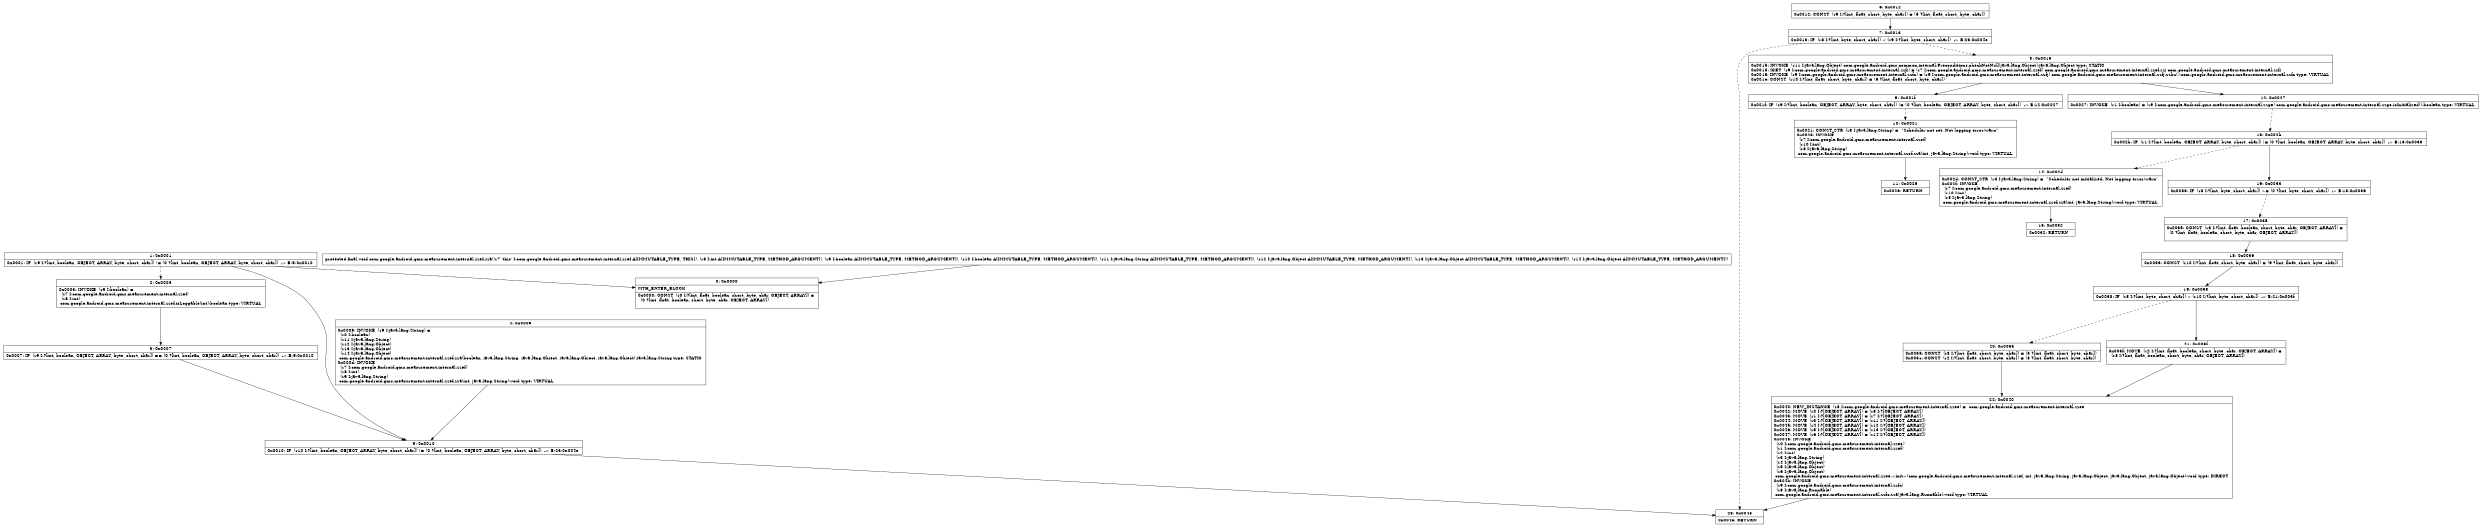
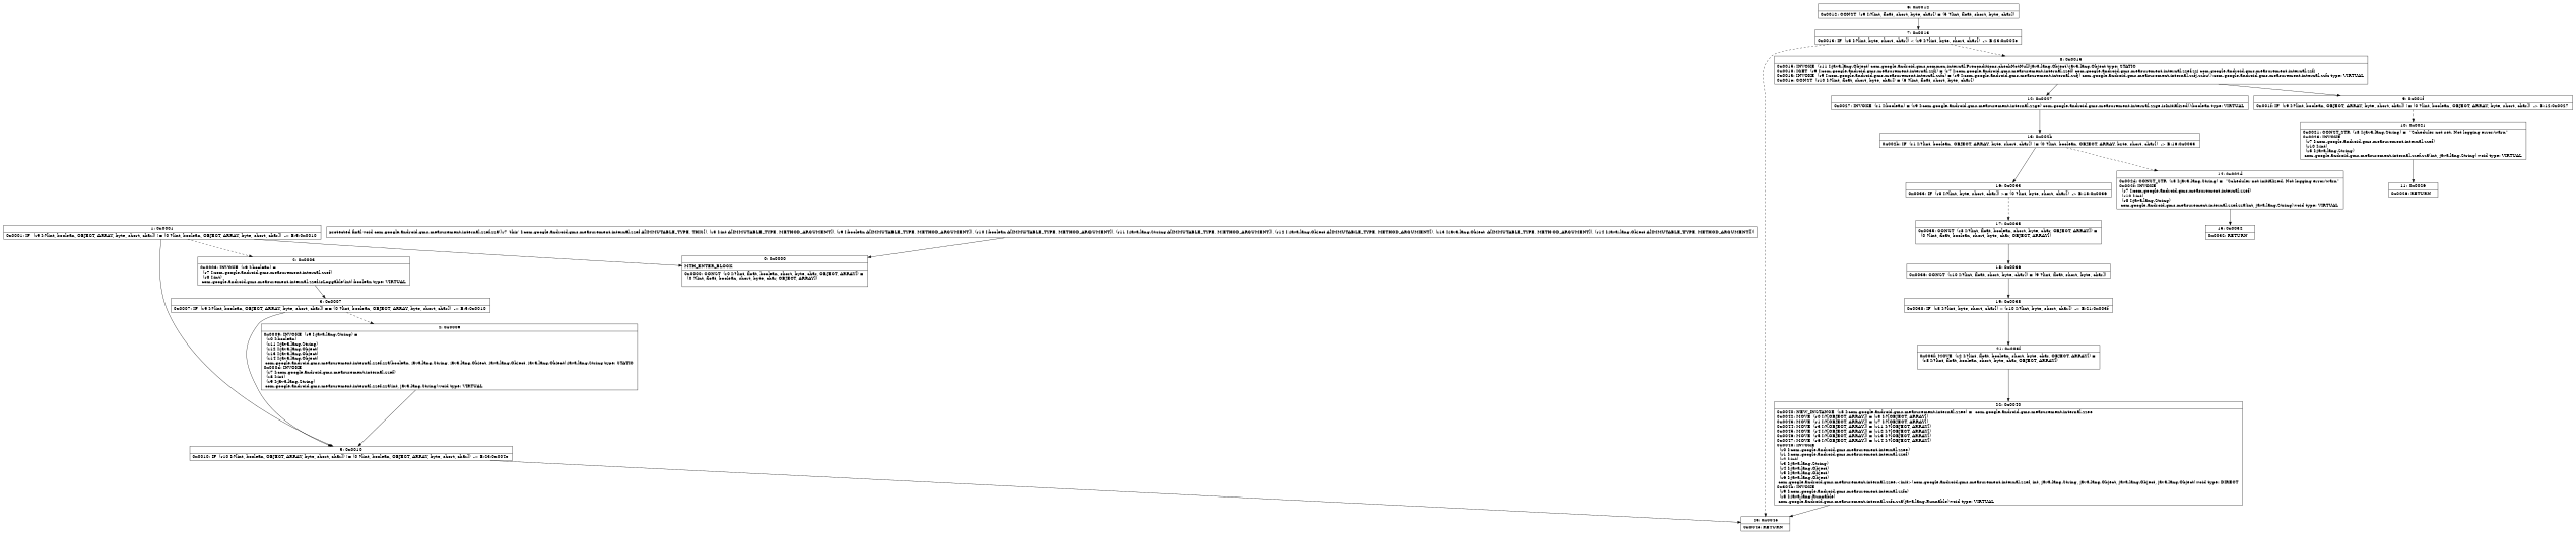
  digraph {
    node [shape=record]
    n1 [label="{0\:\ 0x0000|MTH_ENTER_BLOCK\l|0x0000: CONST  (r0 I:?[int, float, boolean, short, byte, char, OBJECT, ARRAY]) = \l  (0 ?[int, float, boolean, short, byte, char, OBJECT, ARRAY])\l \l}"]
    n2 [label="{1\:\ 0x0001|0x0001: IF  (r9 I:?[int, boolean, OBJECT, ARRAY, byte, short, char]) != (0 ?[int, boolean, OBJECT, ARRAY, byte, short, char])  \-\> B:5:0x0010 \l}"]
    n3 [label="{2\:\ 0x0003|0x0003: INVOKE  (r9 I:boolean) = \l  (r7 I:com.google.android.gms.measurement.internal.zzef)\l  (r8 I:int)\l com.google.android.gms.measurement.internal.zzef.isLoggable(int):boolean type: VIRTUAL \l}"]
    n4 [label="{5\:\ 0x0010|0x0010: IF  (r10 I:?[int, boolean, OBJECT, ARRAY, byte, short, char]) != (0 ?[int, boolean, OBJECT, ARRAY, byte, short, char])  \-\> B:23:0x004e \l}"]
    n5 [label="{3\:\ 0x0007|0x0007: IF  (r9 I:?[int, boolean, OBJECT, ARRAY, byte, short, char]) == (0 ?[int, boolean, OBJECT, ARRAY, byte, short, char])  \-\> B:5:0x0010 \l}"]
    n6 [label="{23\:\ 0x004e|0x004e: RETURN   \l}"]
    n7 [label="{4\:\ 0x0009|0x0009: INVOKE  (r9 I:java.lang.String) = \l  (r0 I:boolean)\l  (r11 I:java.lang.String)\l  (r12 I:java.lang.Object)\l  (r13 I:java.lang.Object)\l  (r14 I:java.lang.Object)\l com.google.android.gms.measurement.internal.zzef.zza(boolean, java.lang.String, java.lang.Object, java.lang.Object, java.lang.Object):java.lang.String type: STATIC \l0x000d: INVOKE  \l  (r7 I:com.google.android.gms.measurement.internal.zzef)\l  (r8 I:int)\l  (r9 I:java.lang.String)\l com.google.android.gms.measurement.internal.zzef.zza(int, java.lang.String):void type: VIRTUAL \l}"]
    n8 [label="{6\:\ 0x0012|0x0012: CONST  (r9 I:?[int, float, short, byte, char]) = (5 ?[int, float, short, byte, char]) \l}"]
    n9 [label="{7\:\ 0x0013|0x0013: IF  (r8 I:?[int, byte, short, char]) \< (r9 I:?[int, byte, short, char])  \-\> B:23:0x004e \l}"]
    n10 [label="{8\:\ 0x0015|0x0015: INVOKE  (r11 I:java.lang.Object) com.google.android.gms.common.internal.Preconditions.checkNotNull(java.lang.Object):java.lang.Object type: STATIC \l0x0018: IGET  (r9 I:com.google.android.gms.measurement.internal.zzfj) = (r7 I:com.google.android.gms.measurement.internal.zzef) com.google.android.gms.measurement.internal.zzef.zzj com.google.android.gms.measurement.internal.zzfj \l0x001a: INVOKE  (r9 I:com.google.android.gms.measurement.internal.zzfc) = (r9 I:com.google.android.gms.measurement.internal.zzfj) com.google.android.gms.measurement.internal.zzfj.zzhu():com.google.android.gms.measurement.internal.zzfc type: VIRTUAL \l0x001e: CONST  (r10 I:?[int, float, short, byte, char]) = (6 ?[int, float, short, byte, char]) \l}"]
    n11 [label="{9\:\ 0x001f|0x001f: IF  (r9 I:?[int, boolean, OBJECT, ARRAY, byte, short, char]) != (0 ?[int, boolean, OBJECT, ARRAY, byte, short, char])  \-\> B:12:0x0027 \l}"]
    n12 [label="{12\:\ 0x0027|0x0027: INVOKE  (r1 I:boolean) = (r9 I:com.google.android.gms.measurement.internal.zzge) com.google.android.gms.measurement.internal.zzge.isInitialized():boolean type: VIRTUAL \l}"]
    n13 [label="{10\:\ 0x0021|0x0021: CONST_STR  (r8 I:java.lang.String) =  \"Scheduler not set. Not logging error\/warn\" \l0x0023: INVOKE  \l  (r7 I:com.google.android.gms.measurement.internal.zzef)\l  (r10 I:int)\l  (r8 I:java.lang.String)\l com.google.android.gms.measurement.internal.zzef.zza(int, java.lang.String):void type: VIRTUAL \l}"]
    n14 [label="{11\:\ 0x0026|0x0026: RETURN   \l}"]
    n15 [label="{13\:\ 0x002b|0x002b: IF  (r1 I:?[int, boolean, OBJECT, ARRAY, byte, short, char]) != (0 ?[int, boolean, OBJECT, ARRAY, byte, short, char])  \-\> B:16:0x0033 \l}"]
    n16 [label="{14\:\ 0x002d|0x002d: CONST_STR  (r8 I:java.lang.String) =  \"Scheduler not initialized. Not logging error\/warn\" \l0x002f: INVOKE  \l  (r7 I:com.google.android.gms.measurement.internal.zzef)\l  (r10 I:int)\l  (r8 I:java.lang.String)\l com.google.android.gms.measurement.internal.zzef.zza(int, java.lang.String):void type: VIRTUAL \l}"]
    n17 [label="{16\:\ 0x0033|0x0033: IF  (r8 I:?[int, byte, short, char]) \>= (0 ?[int, byte, short, char])  \-\> B:18:0x0036 \l}"]
    n18 [label="{15\:\ 0x0032|0x0032: RETURN   \l}"]
    n19 [label="{17\:\ 0x0035|0x0035: CONST  (r8 I:?[int, float, boolean, short, byte, char, OBJECT, ARRAY]) = \l  (0 ?[int, float, boolean, short, byte, char, OBJECT, ARRAY])\l \l}"]
    n20 [label="{18\:\ 0x0036|0x0036: CONST  (r10 I:?[int, float, short, byte, char]) = (9 ?[int, float, short, byte, char]) \l}"]
    n21 [label="{19\:\ 0x0038|0x0038: IF  (r8 I:?[int, byte, short, char]) \< (r10 I:?[int, byte, short, char])  \-\> B:21:0x003f \l}"]
-   n22 [label="{20\:\ 0x003a|0x003a: CONST  (r8 I:?[int, float, short, byte, char]) = (8 ?[int, float, short, byte, char]) \l0x003c: CONST  (r2 I:?[int, float, short, byte, char]) = (8 ?[int, float, short, byte, char]) \l}"]
    n23 [label="{21\:\ 0x003f|0x003f: MOVE  (r2 I:?[int, float, boolean, short, byte, char, OBJECT, ARRAY]) = \l  (r8 I:?[int, float, boolean, short, byte, char, OBJECT, ARRAY])\l \l}"]
    n24 [label="{22\:\ 0x0040|0x0040: NEW_INSTANCE  (r8 I:com.google.android.gms.measurement.internal.zzee) =  com.google.android.gms.measurement.internal.zzee \l0x0042: MOVE  (r0 I:?[OBJECT, ARRAY]) = (r8 I:?[OBJECT, ARRAY]) \l0x0043: MOVE  (r1 I:?[OBJECT, ARRAY]) = (r7 I:?[OBJECT, ARRAY]) \l0x0044: MOVE  (r3 I:?[OBJECT, ARRAY]) = (r11 I:?[OBJECT, ARRAY]) \l0x0045: MOVE  (r4 I:?[OBJECT, ARRAY]) = (r12 I:?[OBJECT, ARRAY]) \l0x0046: MOVE  (r5 I:?[OBJECT, ARRAY]) = (r13 I:?[OBJECT, ARRAY]) \l0x0047: MOVE  (r6 I:?[OBJECT, ARRAY]) = (r14 I:?[OBJECT, ARRAY]) \l0x0048: INVOKE  \l  (r0 I:com.google.android.gms.measurement.internal.zzee)\l  (r1 I:com.google.android.gms.measurement.internal.zzef)\l  (r2 I:int)\l  (r3 I:java.lang.String)\l  (r4 I:java.lang.Object)\l  (r5 I:java.lang.Object)\l  (r6 I:java.lang.Object)\l com.google.android.gms.measurement.internal.zzee.\<init\>(com.google.android.gms.measurement.internal.zzef, int, java.lang.String, java.lang.Object, java.lang.Object, java.lang.Object):void type: DIRECT \l0x304b: INVOKE  \l  (r9 I:com.google.android.gms.measurement.internal.zzfc)\l  (r8 I:java.lang.Runnable)\l com.google.android.gms.measurement.internal.zzfc.zza(java.lang.Runnable):void type: VIRTUAL \l}"]
    n25 [label="{protected final void com.google.android.gms.measurement.internal.zzef.zza((r7 'this' I:com.google.android.gms.measurement.internal.zzef A[IMMUTABLE_TYPE, THIS]), (r8 I:int A[IMMUTABLE_TYPE, METHOD_ARGUMENT]), (r9 I:boolean A[IMMUTABLE_TYPE, METHOD_ARGUMENT]), (r10 I:boolean A[IMMUTABLE_TYPE, METHOD_ARGUMENT]), (r11 I:java.lang.String A[IMMUTABLE_TYPE, METHOD_ARGUMENT]), (r12 I:java.lang.Object A[IMMUTABLE_TYPE, METHOD_ARGUMENT]), (r13 I:java.lang.Object A[IMMUTABLE_TYPE, METHOD_ARGUMENT]), (r14 I:java.lang.Object A[IMMUTABLE_TYPE, METHOD_ARGUMENT])) }"]
    n2 -> n1
    n2 -> n3 [style=dashed]
    n2 -> n4
    n3 -> n5
    n4 -> n6
    n5 -> n4
+   n5 -> n7 [style=dashed]
    n7 -> n4
    n8 -> n9
    n9 -> n6 [style=dashed]
    n9 -> n10 [style=dashed]
    n10 -> n11
    n10 -> n12
    n11 -> n13 [style=dashed]
-   n12 -> n15 [style=dashed]
+   n12 -> n15
    n13 -> n14
    n15 -> n16 [style=dashed]
    n15 -> n17
    n16 -> n18
    n17 -> n19 [style=dashed]
    n19 -> n20
    n20 -> n21
-   n21 -> n22 [style=dashed]
    n21 -> n23
-   n22 -> n24
    n23 -> n24
    n24 -> n6
    n25 -> n1
  }
